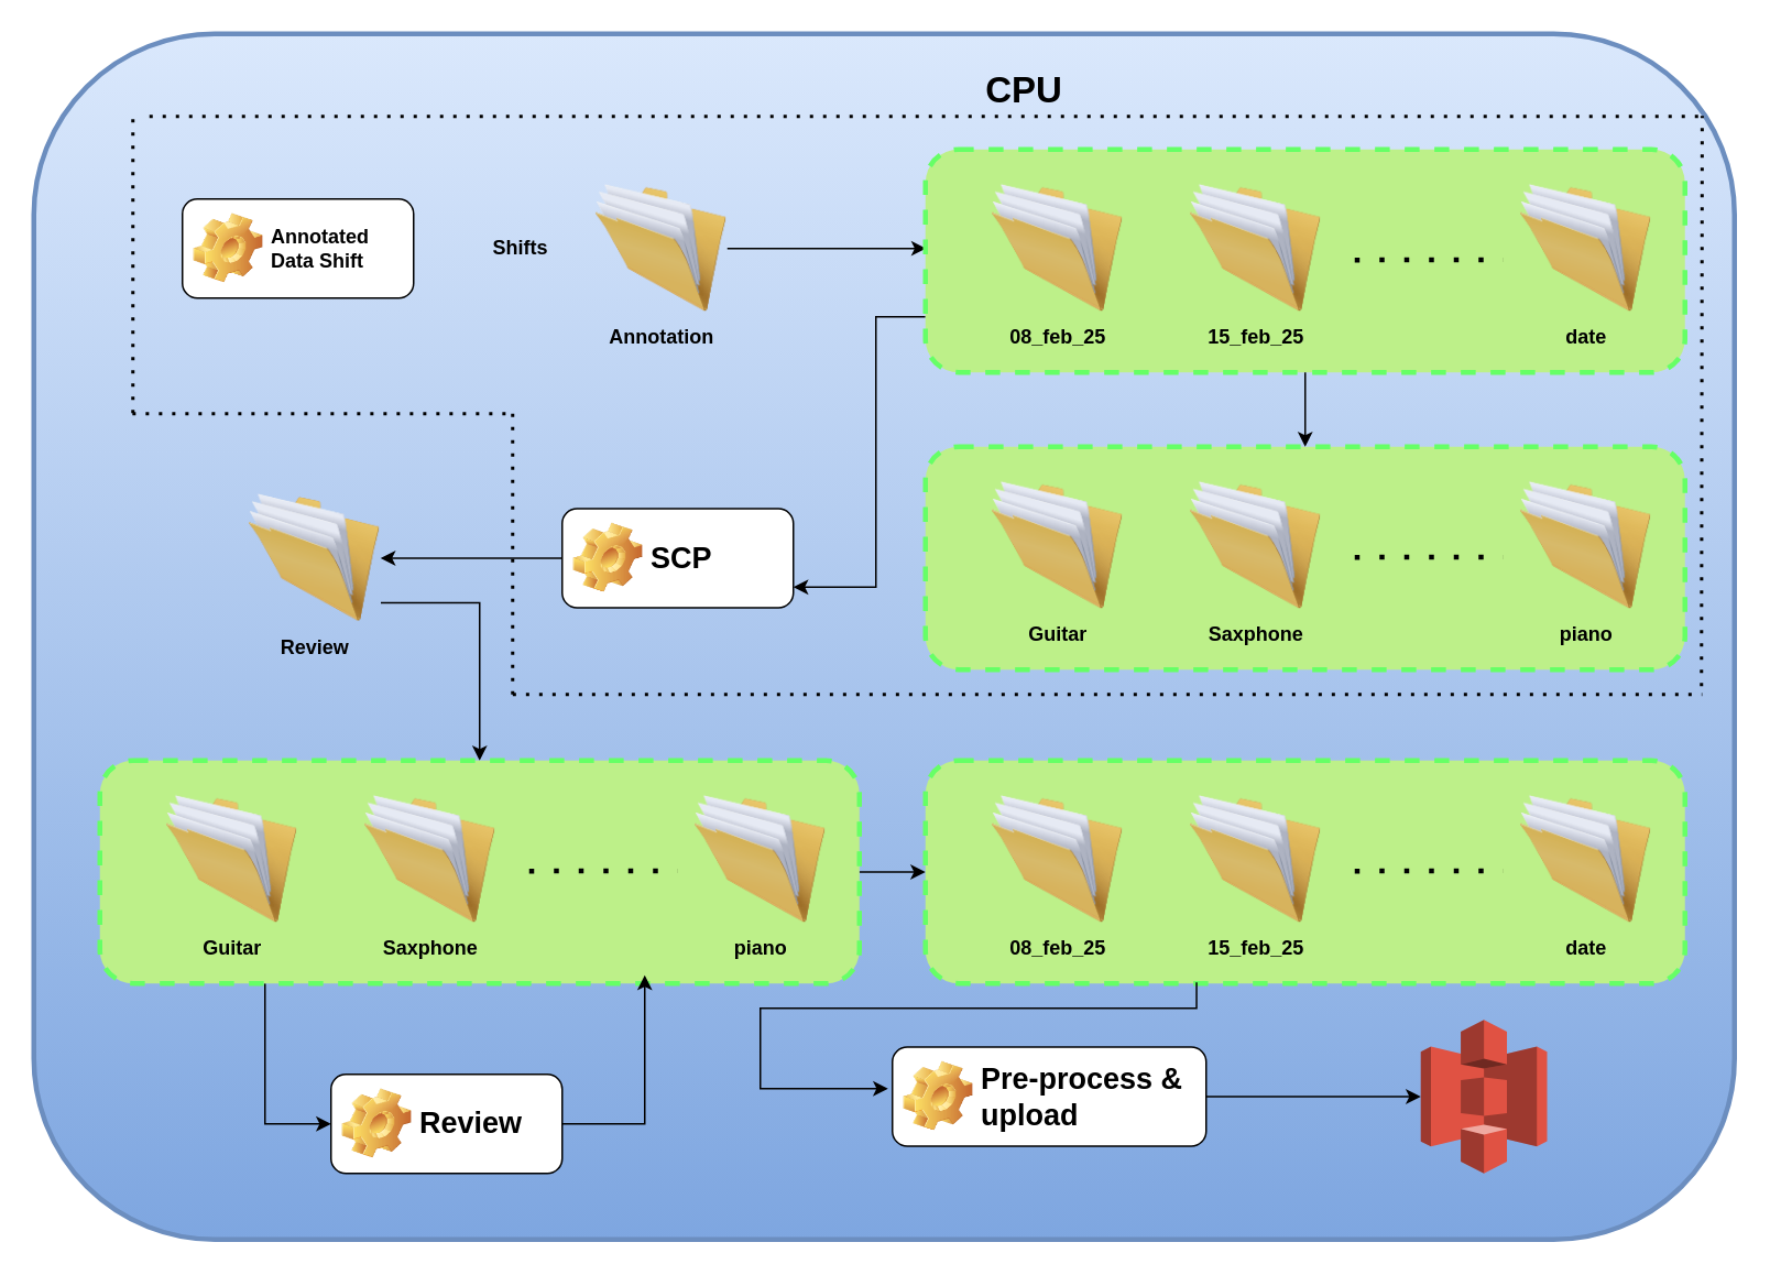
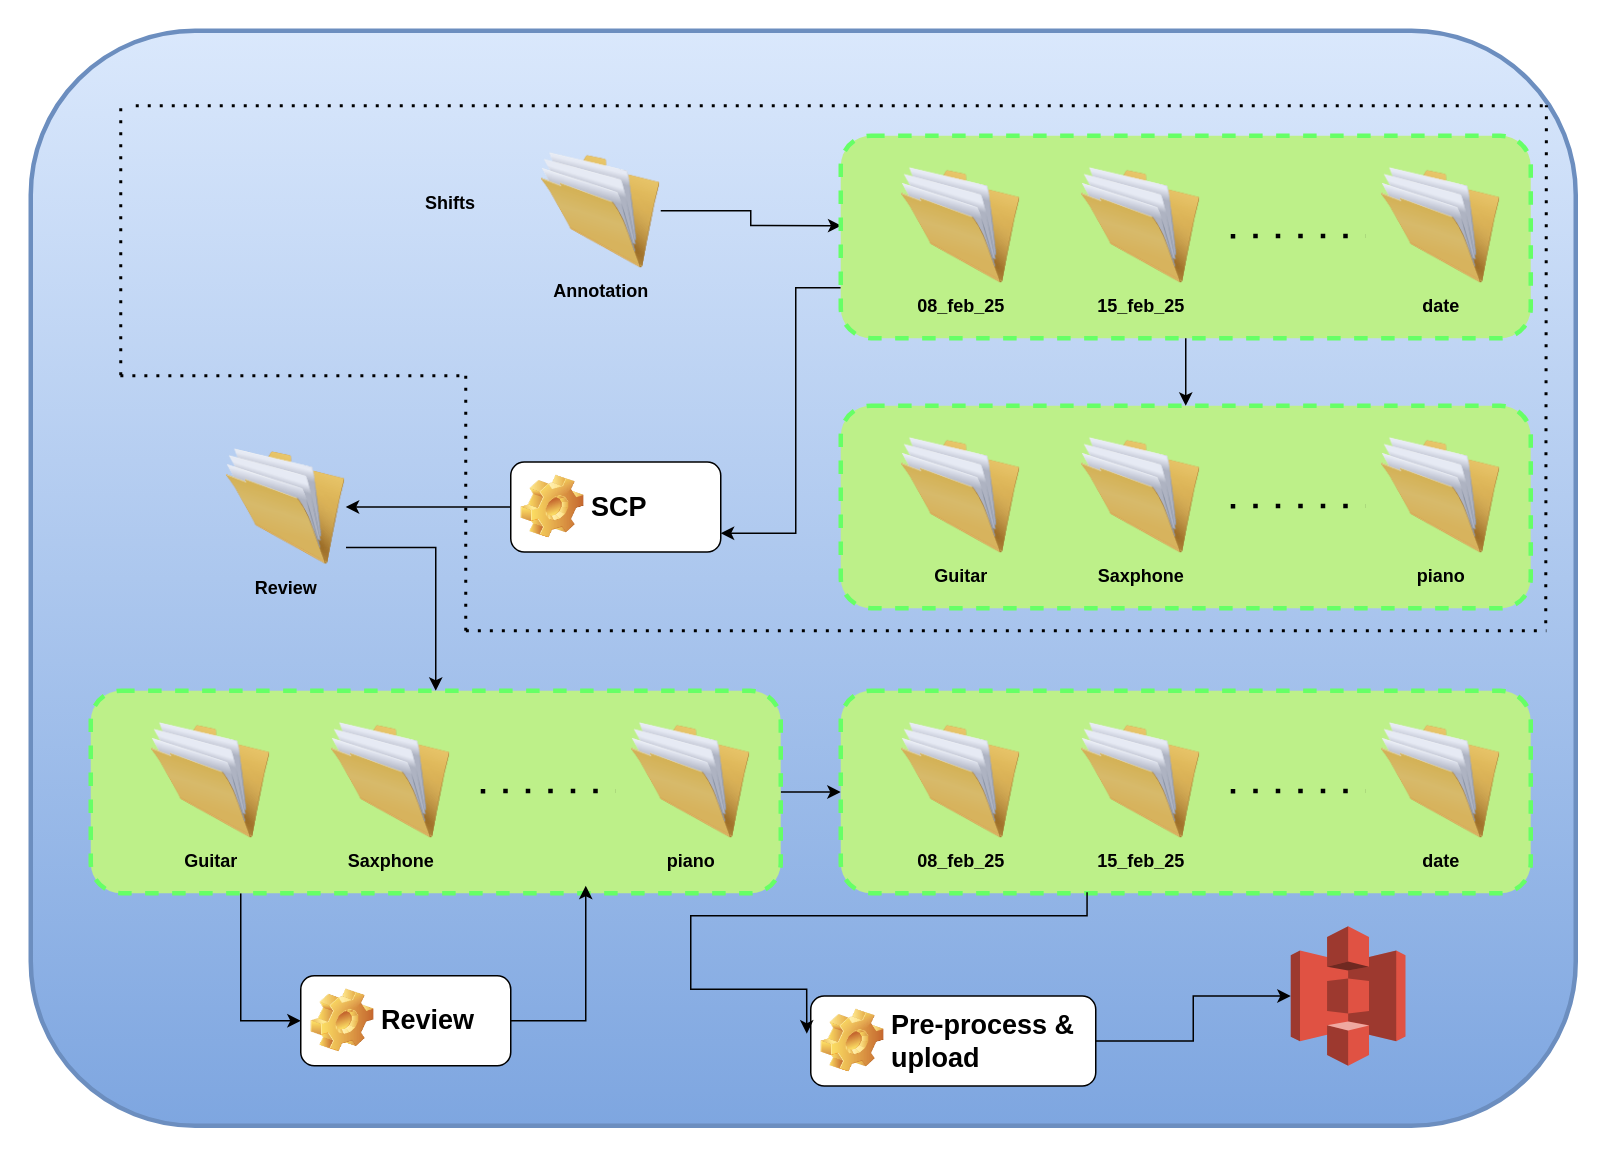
  <mxCell id="0" />
  <mxCell id="1" parent="0" />
  <mxCell id="2" value="" style="rounded=1;whiteSpace=wrap;html=1;fillColor=#dae8fc;strokeColor=#6c8ebf;gradientColor=#7ea6e0;strokeWidth=3;" vertex="1" parent="1"><mxGeometry x="20" y="20" width="1030" height="730" as="geometry" /></mxCell>
- <mxCell id="3" value="Annotated Data Shift" style="label;whiteSpace=wrap;html=1;image=img/clipart/Gear_128x128.png" vertex="1" parent="1"><mxGeometry x="110" y="120" width="140" height="60" as="geometry" /></mxCell>
- <mxCell id="4" value="&lt;span&gt;&lt;b&gt;Annotation&lt;/b&gt;&lt;/span&gt;" style="image;html=1;image=img/lib/clip_art/general/Full_Folder_128x128.png;labelBackgroundColor=none;" vertex="1" parent="1"><mxGeometry x="360" y="110" width="80" height="80" as="geometry" /></mxCell>
- <mxCell id="5" value="&lt;b&gt;Shifts&lt;/b&gt;" style="text;html=1;align=center;verticalAlign=middle;whiteSpace=wrap;rounded=0;" vertex="1" parent="1"><mxGeometry x="285" y="135" width="60" height="30" as="geometry" /></mxCell>
+ <mxCell id="4" value="&lt;span&gt;&lt;b&gt;Annotation&lt;/b&gt;&lt;/span&gt;" style="image;html=1;image=img/lib/clip_art/general/Full_Folder_128x128.png;labelBackgroundColor=none;" vertex="1" parent="1"><mxGeometry x="360" y="100" width="80" height="80" as="geometry" /></mxCell>
+ <mxCell id="5" value="&lt;b&gt;Shifts&lt;/b&gt;" style="text;html=1;align=center;verticalAlign=middle;whiteSpace=wrap;rounded=0;" vertex="1" parent="1"><mxGeometry x="270" y="120" width="60" height="30" as="geometry" /></mxCell>
  <mxCell id="6" style="edgeStyle=orthogonalEdgeStyle;rounded=0;orthogonalLoop=1;jettySize=auto;html=1;entryX=0.001;entryY=0.444;entryDx=0;entryDy=0;entryPerimeter=0;" edge="1" parent="1" source="4" target="8"><mxGeometry relative="1" as="geometry"><Array as="points" /></mxGeometry></mxCell>
  <mxCell id="7" style="edgeStyle=orthogonalEdgeStyle;rounded=0;orthogonalLoop=1;jettySize=auto;html=1;entryX=1;entryY=0.75;entryDx=0;entryDy=0;exitX=0;exitY=0.75;exitDx=0;exitDy=0;" edge="1" parent="1" source="8"><mxGeometry relative="1" as="geometry"><mxPoint x="560" y="139.996" as="sourcePoint" /><mxPoint x="480" y="354.97" as="targetPoint" /><Array as="points"><mxPoint x="530" y="191" /><mxPoint x="530" y="355" /></Array></mxGeometry></mxCell>
  <mxCell id="8" value="" style="rounded=1;whiteSpace=wrap;html=1;dashed=1;strokeWidth=3;strokeColor=#66FF66;fillColor=light-dark(#bdf089, #ededed);" vertex="1" parent="1"><mxGeometry x="560" y="90" width="460" height="135" as="geometry" /></mxCell>
  <mxCell id="9" value="&lt;b&gt;08_feb_25&lt;/b&gt;" style="image;html=1;image=img/lib/clip_art/general/Full_Folder_128x128.png;labelBackgroundColor=none;" vertex="1" parent="1"><mxGeometry x="600" y="110" width="80" height="80" as="geometry" /></mxCell>
  <mxCell id="10" value="&lt;b&gt;15_feb_25&lt;/b&gt;" style="image;html=1;image=img/lib/clip_art/general/Full_Folder_128x128.png;labelBackgroundColor=none;" vertex="1" parent="1"><mxGeometry x="720" y="110" width="80" height="80" as="geometry" /></mxCell>
  <mxCell id="11" value="&lt;b&gt;date&lt;/b&gt;" style="image;html=1;image=img/lib/clip_art/general/Full_Folder_128x128.png;labelBackgroundColor=none;" vertex="1" parent="1"><mxGeometry x="920" y="110" width="80" height="80" as="geometry" /></mxCell>
  <mxCell id="12" value="" style="endArrow=none;dashed=1;html=1;dashPattern=1 4;strokeWidth=3;rounded=0;entryX=0.761;entryY=0.37;entryDx=0;entryDy=0;entryPerimeter=0;strokeColor=#000000;" edge="1" parent="1"><mxGeometry width="50" height="50" relative="1" as="geometry"><mxPoint x="820" y="156.92" as="sourcePoint" /><mxPoint x="910.06" y="156.87" as="targetPoint" /></mxGeometry></mxCell>
  <mxCell id="13" value="" style="rounded=1;whiteSpace=wrap;html=1;dashed=1;strokeWidth=3;strokeColor=#66FF66;fillColor=light-dark(#bdf089, #ededed);" vertex="1" parent="1"><mxGeometry x="560" y="270" width="460" height="135" as="geometry" /></mxCell>
  <mxCell id="14" value="&lt;b&gt;Guitar&lt;/b&gt;" style="image;html=1;image=img/lib/clip_art/general/Full_Folder_128x128.png;labelBackgroundColor=none;" vertex="1" parent="1"><mxGeometry x="600" y="290" width="80" height="80" as="geometry" /></mxCell>
  <mxCell id="15" value="&lt;span&gt;&lt;b&gt;Saxphone&lt;/b&gt;&lt;/span&gt;" style="image;html=1;image=img/lib/clip_art/general/Full_Folder_128x128.png;labelBackgroundColor=none;" vertex="1" parent="1"><mxGeometry x="720" y="290" width="80" height="80" as="geometry" /></mxCell>
  <mxCell id="16" value="&lt;b&gt;piano&lt;/b&gt;" style="image;html=1;image=img/lib/clip_art/general/Full_Folder_128x128.png;labelBackgroundColor=none;" vertex="1" parent="1"><mxGeometry x="920" y="290" width="80" height="80" as="geometry" /></mxCell>
  <mxCell id="17" value="" style="endArrow=none;dashed=1;html=1;dashPattern=1 4;strokeWidth=3;rounded=0;entryX=0.761;entryY=0.37;entryDx=0;entryDy=0;entryPerimeter=0;strokeColor=#000000;" edge="1" parent="1"><mxGeometry width="50" height="50" relative="1" as="geometry"><mxPoint x="820" y="336.92" as="sourcePoint" /><mxPoint x="910.06" y="336.87" as="targetPoint" /></mxGeometry></mxCell>
  <mxCell id="18" style="edgeStyle=orthogonalEdgeStyle;rounded=0;orthogonalLoop=1;jettySize=auto;html=1;" edge="1" parent="1" source="19" target="21"><mxGeometry relative="1" as="geometry" /></mxCell>
  <mxCell id="19" value="&lt;font style=&quot;font-size: 18px;&quot;&gt;SCP&lt;/font&gt;" style="label;whiteSpace=wrap;html=1;image=img/clipart/Gear_128x128.png" vertex="1" parent="1"><mxGeometry x="340" y="307.5" width="140" height="60" as="geometry" /></mxCell>
  <mxCell id="20" style="edgeStyle=orthogonalEdgeStyle;rounded=0;orthogonalLoop=1;jettySize=auto;html=1;exitX=1.002;exitY=0.837;exitDx=0;exitDy=0;exitPerimeter=0;" edge="1" parent="1" source="21" target="24"><mxGeometry relative="1" as="geometry"><Array as="points"><mxPoint x="290" y="365" /></Array></mxGeometry></mxCell>
  <mxCell id="21" value="&lt;b&gt;Review&lt;/b&gt;" style="image;html=1;image=img/lib/clip_art/general/Full_Folder_128x128.png;labelBackgroundColor=none;" vertex="1" parent="1"><mxGeometry x="150" y="297.5" width="80" height="80" as="geometry" /></mxCell>
  <mxCell id="22" style="edgeStyle=orthogonalEdgeStyle;rounded=0;orthogonalLoop=1;jettySize=auto;html=1;" edge="1" parent="1" source="24" target="29"><mxGeometry relative="1" as="geometry" /></mxCell>
  <mxCell id="23" style="edgeStyle=orthogonalEdgeStyle;rounded=0;orthogonalLoop=1;jettySize=auto;html=1;entryX=0;entryY=0.5;entryDx=0;entryDy=0;" edge="1" parent="1" source="24" target="35"><mxGeometry relative="1" as="geometry"><Array as="points"><mxPoint x="160" y="680" /></Array></mxGeometry></mxCell>
  <mxCell id="24" value="" style="rounded=1;whiteSpace=wrap;html=1;dashed=1;strokeWidth=3;strokeColor=#66FF66;fillColor=light-dark(#bdf089, #ededed);" vertex="1" parent="1"><mxGeometry x="60" y="460" width="460" height="135" as="geometry" /></mxCell>
  <mxCell id="25" value="&lt;b&gt;Guitar&lt;/b&gt;" style="image;html=1;image=img/lib/clip_art/general/Full_Folder_128x128.png;labelBackgroundColor=none;" vertex="1" parent="1"><mxGeometry x="100" y="480" width="80" height="80" as="geometry" /></mxCell>
  <mxCell id="26" value="&lt;span&gt;&lt;b&gt;Saxphone&lt;/b&gt;&lt;/span&gt;" style="image;html=1;image=img/lib/clip_art/general/Full_Folder_128x128.png;labelBackgroundColor=none;" vertex="1" parent="1"><mxGeometry x="220" y="480" width="80" height="80" as="geometry" /></mxCell>
  <mxCell id="27" value="&lt;b&gt;piano&lt;/b&gt;" style="image;html=1;image=img/lib/clip_art/general/Full_Folder_128x128.png;labelBackgroundColor=none;" vertex="1" parent="1"><mxGeometry x="420" y="480" width="80" height="80" as="geometry" /></mxCell>
  <mxCell id="28" value="" style="endArrow=none;dashed=1;html=1;dashPattern=1 4;strokeWidth=3;rounded=0;entryX=0.761;entryY=0.37;entryDx=0;entryDy=0;entryPerimeter=0;strokeColor=#000000;" edge="1" parent="1"><mxGeometry width="50" height="50" relative="1" as="geometry"><mxPoint x="320" y="526.92" as="sourcePoint" /><mxPoint x="410.06" y="526.87" as="targetPoint" /></mxGeometry></mxCell>
  <mxCell id="29" value="" style="rounded=1;whiteSpace=wrap;html=1;dashed=1;strokeWidth=3;strokeColor=#66FF66;fillColor=light-dark(#bdf089, #ededed);" vertex="1" parent="1"><mxGeometry x="560" y="460" width="460" height="135" as="geometry" /></mxCell>
  <mxCell id="30" value="&lt;b&gt;08_feb_25&lt;/b&gt;" style="image;html=1;image=img/lib/clip_art/general/Full_Folder_128x128.png;labelBackgroundColor=none;" vertex="1" parent="1"><mxGeometry x="600" y="480" width="80" height="80" as="geometry" /></mxCell>
  <mxCell id="31" value="&lt;b&gt;15_feb_25&lt;/b&gt;" style="image;html=1;image=img/lib/clip_art/general/Full_Folder_128x128.png;labelBackgroundColor=none;" vertex="1" parent="1"><mxGeometry x="720" y="480" width="80" height="80" as="geometry" /></mxCell>
  <mxCell id="32" value="&lt;b&gt;date&lt;/b&gt;" style="image;html=1;image=img/lib/clip_art/general/Full_Folder_128x128.png;labelBackgroundColor=none;" vertex="1" parent="1"><mxGeometry x="920" y="480" width="80" height="80" as="geometry" /></mxCell>
  <mxCell id="33" value="" style="endArrow=none;dashed=1;html=1;dashPattern=1 4;strokeWidth=3;rounded=0;entryX=0.761;entryY=0.37;entryDx=0;entryDy=0;entryPerimeter=0;strokeColor=#000000;" edge="1" parent="1"><mxGeometry width="50" height="50" relative="1" as="geometry"><mxPoint x="820" y="526.92" as="sourcePoint" /><mxPoint x="910.06" y="526.87" as="targetPoint" /></mxGeometry></mxCell>
  <mxCell id="34" style="edgeStyle=orthogonalEdgeStyle;rounded=0;orthogonalLoop=1;jettySize=auto;html=1;" edge="1" parent="1" source="35"><mxGeometry relative="1" as="geometry"><mxPoint x="390" y="590" as="targetPoint" /><Array as="points"><mxPoint x="390" y="680" /><mxPoint x="390" y="595" /></Array></mxGeometry></mxCell>
  <mxCell id="35" value="&lt;span style=&quot;font-size: 18px;&quot;&gt;Review&lt;/span&gt;" style="label;whiteSpace=wrap;html=1;image=img/clipart/Gear_128x128.png" vertex="1" parent="1"><mxGeometry x="200" y="650" width="140" height="60" as="geometry" /></mxCell>
  <mxCell id="36" value="" style="outlineConnect=0;dashed=0;verticalLabelPosition=bottom;verticalAlign=top;align=center;html=1;shape=mxgraph.aws3.s3;fillColor=#E05243;gradientColor=none;" vertex="1" parent="1"><mxGeometry x="860" y="617" width="76.5" height="93" as="geometry" /></mxCell>
  <mxCell id="37" style="edgeStyle=orthogonalEdgeStyle;rounded=0;orthogonalLoop=1;jettySize=auto;html=1;" edge="1" parent="1" source="38" target="36"><mxGeometry relative="1" as="geometry" /></mxCell>
- <mxCell id="38" value="&lt;span style=&quot;font-size: 18px;&quot;&gt;Pre-process &amp;amp; upload&lt;/span&gt;" style="label;whiteSpace=wrap;html=1;image=img/clipart/Gear_128x128.png" vertex="1" parent="1"><mxGeometry x="540" y="633.5" width="190" height="60" as="geometry" /></mxCell>
+ <mxCell id="38" value="&lt;span style=&quot;font-size: 18px;&quot;&gt;Pre-process &amp;amp; upload&lt;/span&gt;" style="label;whiteSpace=wrap;html=1;image=img/clipart/Gear_128x128.png" vertex="1" parent="1"><mxGeometry x="540" y="663.5" width="190" height="60" as="geometry" /></mxCell>
  <mxCell id="39" style="edgeStyle=orthogonalEdgeStyle;rounded=0;orthogonalLoop=1;jettySize=auto;html=1;entryX=-0.014;entryY=0.419;entryDx=0;entryDy=0;entryPerimeter=0;exitX=0.357;exitY=0.995;exitDx=0;exitDy=0;exitPerimeter=0;" edge="1" parent="1" source="29" target="38"><mxGeometry relative="1" as="geometry"><Array as="points"><mxPoint x="724" y="610" /><mxPoint x="460" y="610" /><mxPoint x="460" y="659" /></Array></mxGeometry></mxCell>
  <mxCell id="40" style="edgeStyle=orthogonalEdgeStyle;rounded=0;orthogonalLoop=1;jettySize=auto;html=1;entryX=0.5;entryY=0;entryDx=0;entryDy=0;entryPerimeter=0;" edge="1" parent="1" source="8" target="13"><mxGeometry relative="1" as="geometry" /></mxCell>
  <mxCell id="41" value="" style="endArrow=none;dashed=1;html=1;dashPattern=1 3;strokeWidth=2;rounded=0;exitX=0.049;exitY=0.342;exitDx=0;exitDy=0;exitPerimeter=0;" edge="1" parent="1"><mxGeometry width="50" height="50" relative="1" as="geometry"><mxPoint x="80" y="249.66" as="sourcePoint" /><mxPoint x="80" y="70" as="targetPoint" /></mxGeometry></mxCell>
  <mxCell id="42" value="" style="endArrow=none;dashed=1;html=1;dashPattern=1 3;strokeWidth=2;rounded=0;" edge="1" parent="1"><mxGeometry width="50" height="50" relative="1" as="geometry"><mxPoint x="90" y="70" as="sourcePoint" /><mxPoint x="1030" y="70" as="targetPoint" /></mxGeometry></mxCell>
  <mxCell id="43" value="" style="endArrow=none;dashed=1;html=1;dashPattern=1 3;strokeWidth=2;rounded=0;exitX=0.058;exitY=0.315;exitDx=0;exitDy=0;exitPerimeter=0;" edge="1" parent="1" source="2"><mxGeometry width="50" height="50" relative="1" as="geometry"><mxPoint x="120" y="250" as="sourcePoint" /><mxPoint x="309.94" y="250" as="targetPoint" /></mxGeometry></mxCell>
  <mxCell id="44" value="" style="endArrow=none;dashed=1;html=1;dashPattern=1 3;strokeWidth=2;rounded=0;" edge="1" parent="1"><mxGeometry width="50" height="50" relative="1" as="geometry"><mxPoint x="310" y="420" as="sourcePoint" /><mxPoint x="310" y="250" as="targetPoint" /></mxGeometry></mxCell>
  <mxCell id="45" value="" style="endArrow=none;dashed=1;html=1;dashPattern=1 3;strokeWidth=2;rounded=0;exitX=0.058;exitY=0.315;exitDx=0;exitDy=0;exitPerimeter=0;entryX=0.981;entryY=0.548;entryDx=0;entryDy=0;entryPerimeter=0;" edge="1" parent="1" target="2"><mxGeometry width="50" height="50" relative="1" as="geometry"><mxPoint x="310.06" y="420" as="sourcePoint" /><mxPoint x="540" y="420" as="targetPoint" /></mxGeometry></mxCell>
  <mxCell id="46" value="" style="endArrow=none;dashed=1;html=1;dashPattern=1 3;strokeWidth=2;rounded=0;entryX=0.981;entryY=0.068;entryDx=0;entryDy=0;entryPerimeter=0;" edge="1" parent="1" target="2"><mxGeometry width="50" height="50" relative="1" as="geometry"><mxPoint x="1030" y="415" as="sourcePoint" /><mxPoint x="1030" y="245" as="targetPoint" /></mxGeometry></mxCell>
- <mxCell id="47" value="&lt;b&gt;CPU&lt;/b&gt;" style="text;html=1;align=center;verticalAlign=middle;whiteSpace=wrap;rounded=0;fontSize=22;" vertex="1" parent="1"><mxGeometry x="590" y="40" width="60" height="30" as="geometry" /></mxCell>
